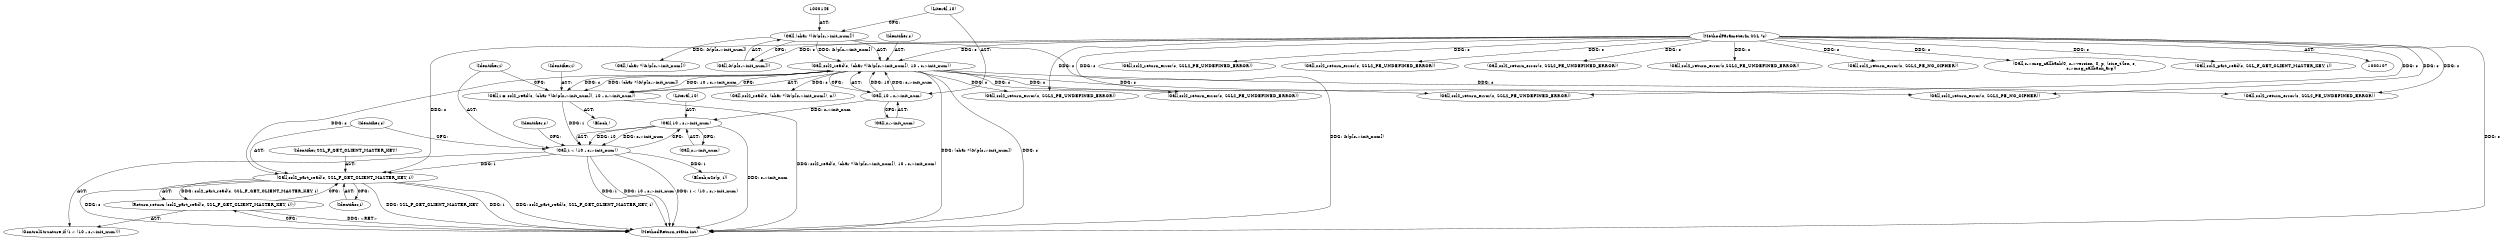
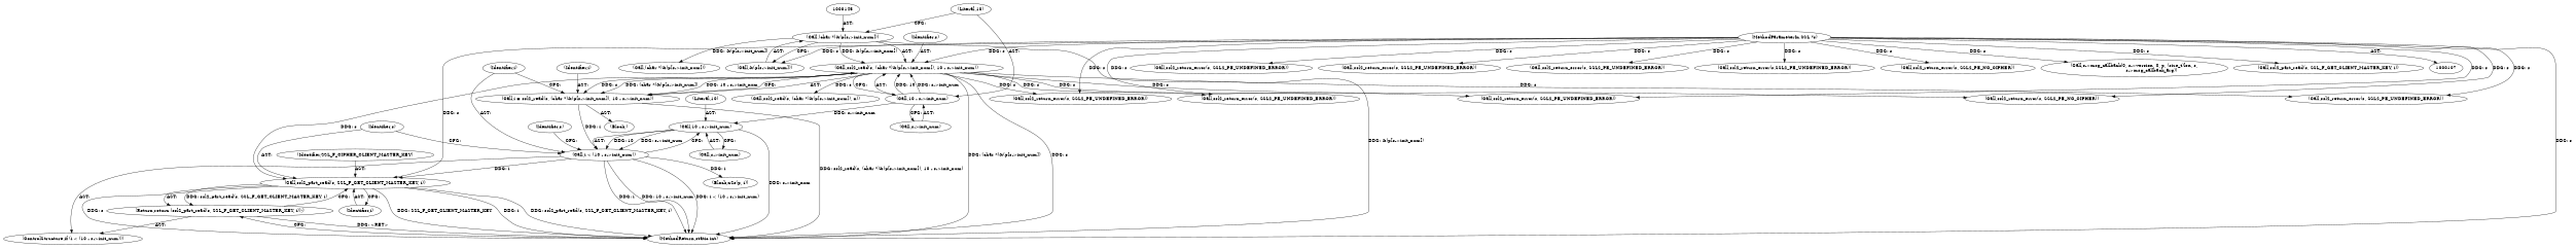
  digraph {
    n1 [label="(Call,ssl2_part_read(s, SSL_F_GET_CLIENT_MASTER_KEY, i))"]
    n2 [label="(Return,return (ssl2_part_read(s, SSL_F_GET_CLIENT_MASTER_KEY, i));)"]
    n3 [label="(Identifier,i)"]
    n4 [label="(MethodReturn,static int)"]
    n5 [label="(ControlStructure,if (i < (10 - s->init_num)))"]
    n6 [label="(Call,ssl2_read(s, (char *)&(p[s->init_num]), 10 - s->init_num))"]
    n7 [label="(Call,10 - s->init_num)"]
    n8 [label="(Call,i = ssl2_read(s, (char *)&(p[s->init_num]), 10 - s->init_num))"]
    n9 [label="(Call,ssl2_return_error(s, SSL2_PE_UNDEFINED_ERROR))"]
    n10 [label="(Call,ssl2_return_error(s, SSL2_PE_UNDEFINED_ERROR))"]
    n11 [label="(Call,ssl2_read(s, (char *)&(p[s->init_num]), n))"]
    n12 [label="(Call,ssl2_return_error(s, SSL2_PE_NO_CIPHER))"]
    n13 [label="(Call,ssl2_return_error(s, SSL2_PE_UNDEFINED_ERROR))"]
    n14 [label="(Call,ssl2_return_error(s, SSL2_PE_UNDEFINED_ERROR))"]
    n15 [label="(Call,10 - s->init_num)"]
    n16 [label="(Call,s->init_num)"]
    n17 [label="(Call,i < (10 - s->init_num))"]
    n18 [label="(Block,)"]
    n19 [label="(MethodParameterIn,SSL *s)"]
    n20 [label="(Call,ssl2_return_error(s, SSL2_PE_UNDEFINED_ERROR))"]
    n21 [label="(Call,ssl2_return_error(s, SSL2_PE_UNDEFINED_ERROR))"]
    n22 [label="(Call,ssl2_return_error(s, SSL2_PE_UNDEFINED_ERROR))"]
    n23 [label="(Call,ssl2_return_error(s,SSL2_PE_UNDEFINED_ERROR))"]
    n24 [label="(Call,ssl2_return_error(s, SSL2_PE_NO_CIPHER))"]
    n25 [label="(Call,s->msg_callback(0, s->version, 0, p, (size_t)len, s,\n                        s->msg_callback_arg))"]
    n26 [label="(Call,ssl2_part_read(s, SSL_F_GET_CLIENT_MASTER_KEY, i))"]
    1000107
    n28 [label="(Call,&(p[s->init_num]))"]
    n29 [label="(Call,(char *)&(p[s->init_num]))"]
    n30 [label="(Call,(char *)&(p[s->init_num]))"]
    n31 [label="(Call,s->init_num)"]
    n32 [label="(Block,n2s(p, i))"]
    n33 [label="(Literal,10)"]
    n34 [label="(Identifier,i)"]
    n35 [label="(Identifier,s)"]
    n36 [label="(Identifier,s)"]
    n37 [label="(Identifier,s)"]
    n38 [label="(Identifier,i)"]
-   n39 [label="(Identifier,SSL_F_GET_CLIENT_MASTER_KEY)"]
+   n39 [label="(Identifier,SSL_F_CIPHER_CLIENT_MASTER_KEY)"]
    n40 [label="(Literal,10)"]
    1000145
    n1 -> n2 [label="AST: "]
    n1 -> n2 [label="DDG: ssl2_part_read(s, SSL_F_GET_CLIENT_MASTER_KEY, i)"]
    n1 -> n3 [label="CFG: "]
    n1 -> n4 [label="DDG: SSL_F_GET_CLIENT_MASTER_KEY"]
    n1 -> n4 [label="DDG: i"]
    n1 -> n4 [label="DDG: ssl2_part_read(s, SSL_F_GET_CLIENT_MASTER_KEY, i)"]
    n1 -> n4 [label="DDG: s"]
    n2 -> n1 [label="CFG: "]
    n2 -> n4 [label="DDG: <RET>"]
    n2 -> n5 [label="AST: "]
    n3 -> n1 [label="AST: "]
    n4 -> n2 [label="CFG: "]
    n6 -> n1 [label="DDG: s"]
    n6 -> n4 [label="DDG: (char *)&(p[s->init_num])"]
    n6 -> n4 [label="DDG: s"]
    n6 -> n7 [label="CFG: "]
    n6 -> n8 [label="AST: "]
    n6 -> n8 [label="DDG: s"]
    n6 -> n8 [label="DDG: (char *)&(p[s->init_num])"]
    n6 -> n8 [label="DDG: 10 - s->init_num"]
    n6 -> n9 [label="DDG: s"]
    n6 -> n10 [label="DDG: s"]
    n6 -> n11 [label="DDG: s"]
    n6 -> n12 [label="DDG: s"]
    n6 -> n13 [label="DDG: s"]
    n6 -> n14 [label="DDG: s"]
    n7 -> n6 [label="AST: "]
    n7 -> n6 [label="DDG: 10"]
    n7 -> n6 [label="DDG: s->init_num"]
    n7 -> n15 [label="DDG: s->init_num"]
    n7 -> n16 [label="CFG: "]
    n8 -> n4 [label="DDG: ssl2_read(s, (char *)&(p[s->init_num]), 10 - s->init_num)"]
    n8 -> n6 [label="CFG: "]
    n8 -> n17 [label="DDG: i"]
    n8 -> n18 [label="AST: "]
    n15 -> n4 [label="DDG: s->init_num"]
    n15 -> n17 [label="AST: "]
    n15 -> n17 [label="DDG: 10"]
    n15 -> n17 [label="DDG: s->init_num"]
    n15 -> n31 [label="CFG: "]
    n16 -> n7 [label="AST: "]
    n17 -> n1 [label="DDG: i"]
    n17 -> n4 [label="DDG: i"]
    n17 -> n4 [label="DDG: 10 - s->init_num"]
    n17 -> n4 [label="DDG: i < (10 - s->init_num)"]
    n17 -> n5 [label="AST: "]
    n17 -> n15 [label="CFG: "]
    n17 -> n32 [label="DDG: i"]
    n19 -> n1 [label="DDG: s"]
    n19 -> n4 [label="DDG: s"]
    n19 -> n6 [label="DDG: s"]
    n19 -> n9 [label="DDG: s"]
    n19 -> n10 [label="DDG: s"]
    n19 -> n12 [label="DDG: s"]
    n19 -> n13 [label="DDG: s"]
    n19 -> n14 [label="DDG: s"]
    n19 -> n20 [label="DDG: s"]
    n19 -> n21 [label="DDG: s"]
    n19 -> n22 [label="DDG: s"]
    n19 -> n23 [label="DDG: s"]
    n19 -> n24 [label="DDG: s"]
    n19 -> n25 [label="DDG: s"]
    n19 -> n26 [label="DDG: s"]
    n19 -> 1000107 [label="AST: "]
    n19 -> n28 [label="DDG: s"]
    n28 -> n29 [label="AST: "]
    n29 -> n4 [label="DDG: &(p[s->init_num])"]
    n29 -> n6 [label="AST: "]
    n29 -> n6 [label="DDG: &(p[s->init_num])"]
    n29 -> n28 [label="CFG: "]
    n29 -> n30 [label="DDG: &(p[s->init_num])"]
    n31 -> n15 [label="AST: "]
    n33 -> n15 [label="AST: "]
    n34 -> n8 [label="CFG: "]
    n34 -> n17 [label="AST: "]
    n35 -> n17 [label="CFG: "]
    n36 -> n1 [label="AST: "]
    n36 -> n17 [label="CFG: "]
    n37 -> n6 [label="AST: "]
    n38 -> n8 [label="AST: "]
    n39 -> n1 [label="AST: "]
    n40 -> n7 [label="AST: "]
    n40 -> n29 [label="CFG: "]
    1000145 -> n29 [label="AST: "]
  }
